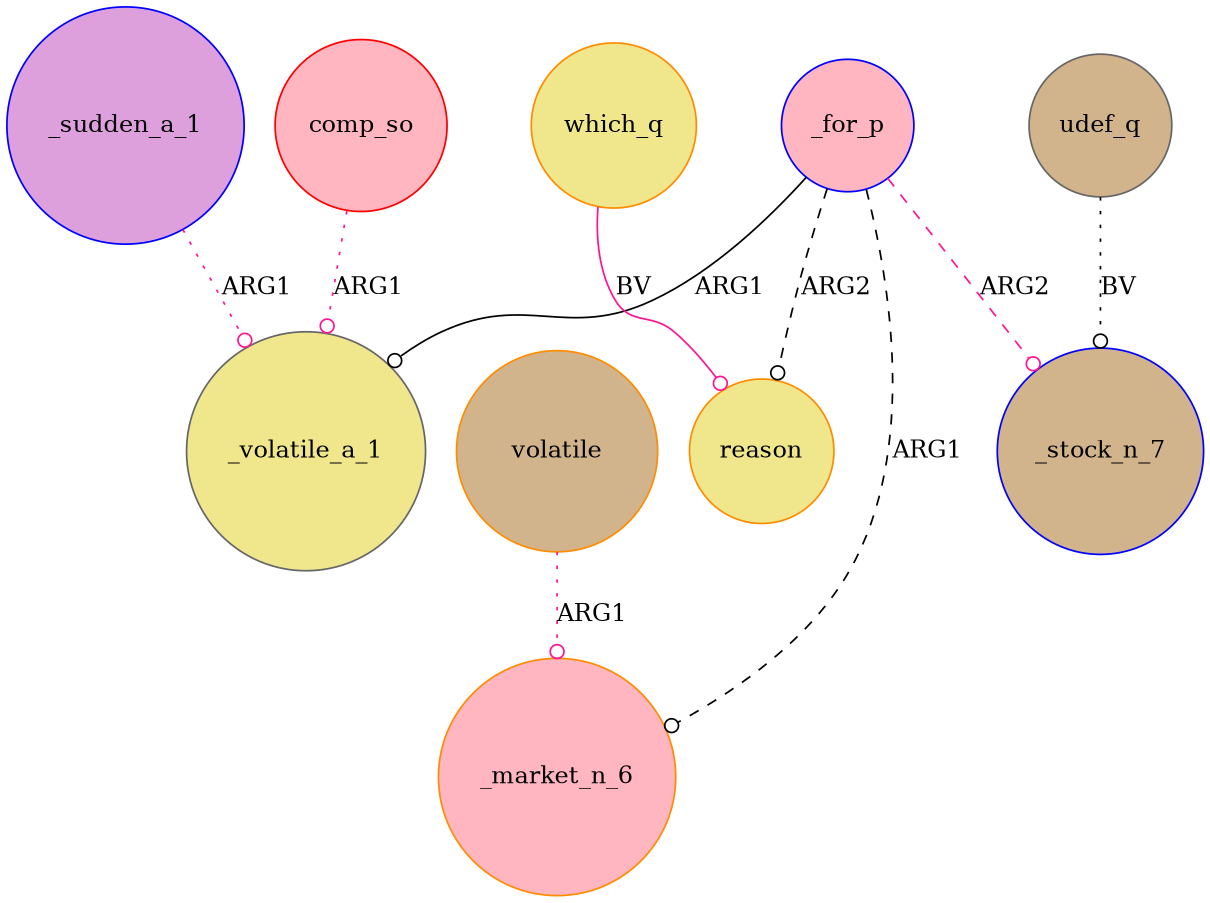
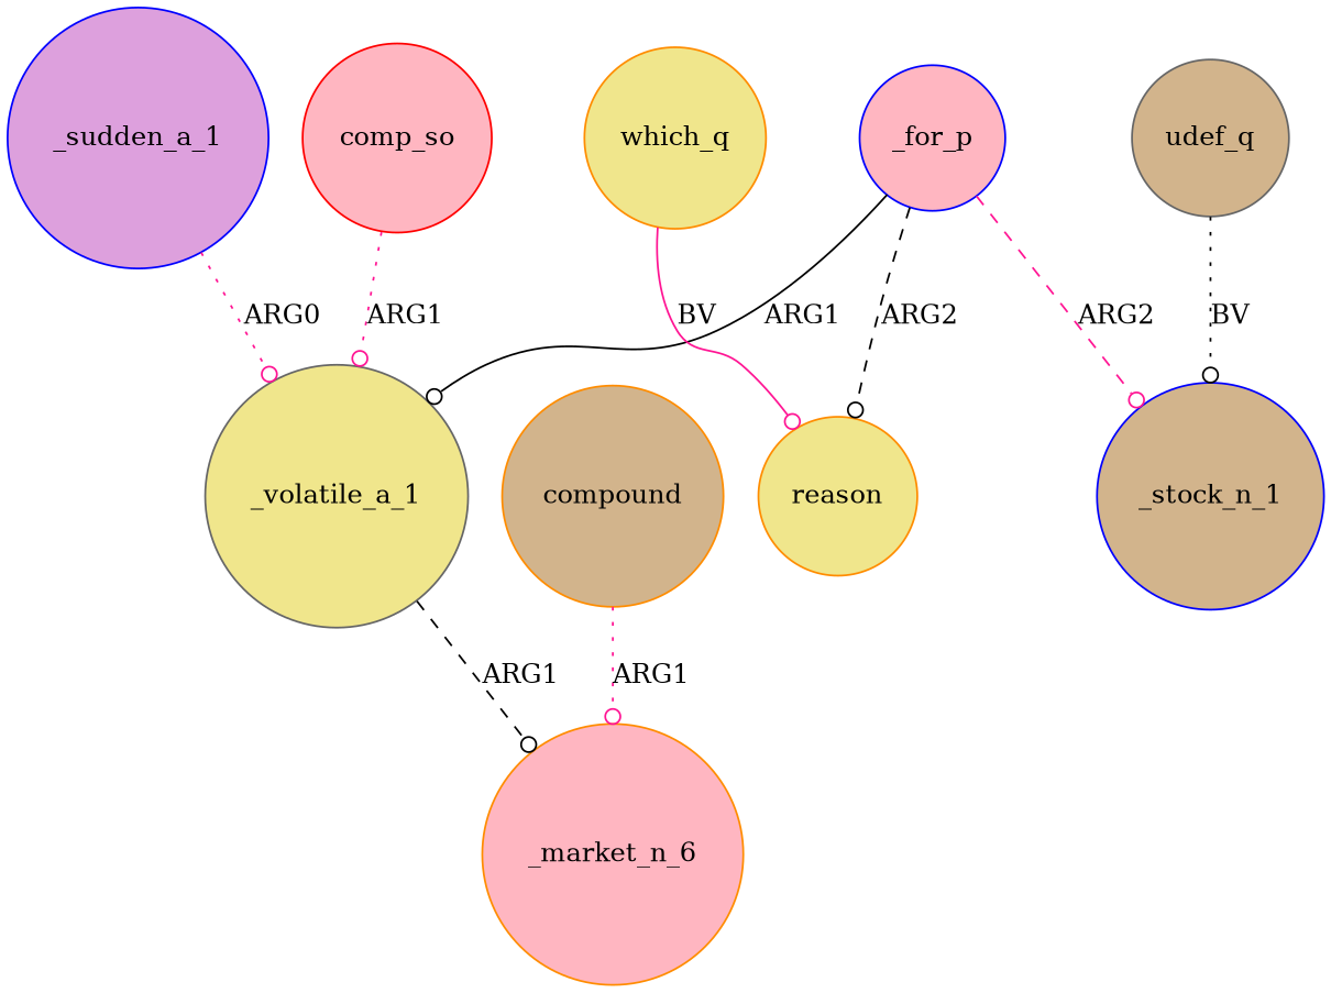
  digraph {
    node [color=darkorange fillcolor=khaki shape=circle style=filled]
    edge [arrowhead=odot color=deeppink style=dotted]
    _sudden_a_1 [color=blue fillcolor=plum]
    _volatile_a_1 [color=gray40]
    n3 [fillcolor=lightpink label=_market_n_6]
    udef_q [color=gray40 fillcolor=tan]
-   _stock_n_1 [color=blue fillcolor=tan label=_stock_n_7]
-   compound [fillcolor=tan label=volatile]
+   _stock_n_1 [color=blue fillcolor=tan]
+   compound [fillcolor=tan]
    _for_p [color=blue fillcolor=lightpink]
    reason
    comp_so [color=red fillcolor=lightpink]
    which_q
-   _sudden_a_1 -> _volatile_a_1 [label=ARG1]
-   _for_p -> n3 [color=black label=ARG1 style=dashed]
+   _sudden_a_1 -> _volatile_a_1 [label=ARG0]
+   _volatile_a_1 -> n3 [color=black label=ARG1 style=dashed]
    udef_q -> _stock_n_1 [color=black label=BV]
    compound -> n3 [label=ARG1]
    _for_p -> _volatile_a_1 [color=black label=ARG1 style=solid]
    _for_p -> _stock_n_1 [label=ARG2 style=dashed]
    _for_p -> reason [color=black label=ARG2 style=dashed]
    comp_so -> _volatile_a_1 [label=ARG1]
    which_q -> reason [label=BV style=solid]
  }
